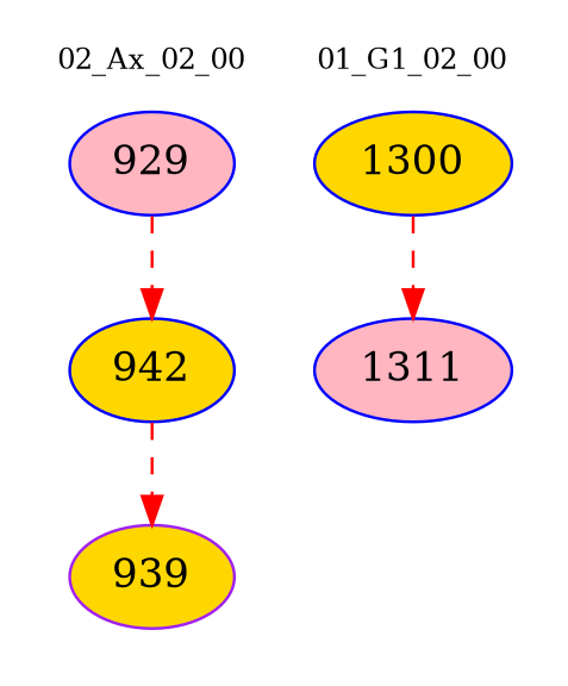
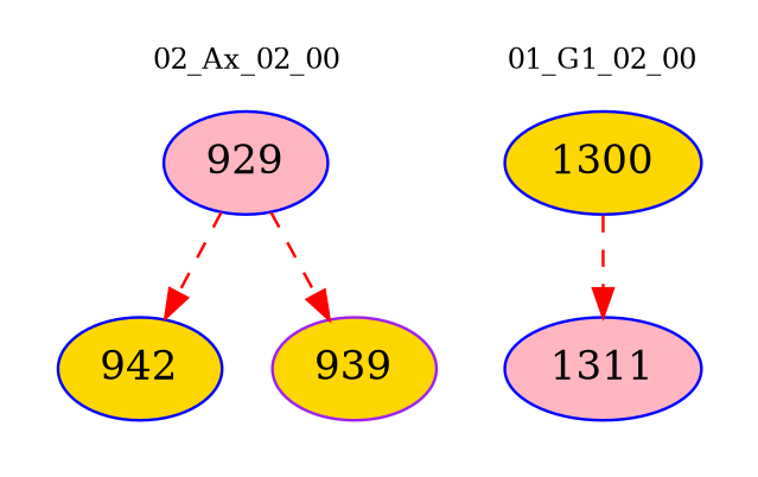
  digraph {
    node [color=blue fillcolor=gold style=filled]
    edge [color=red style=dashed]
    n1 [fillcolor=lightpink label=929]
    n2 [label=942]
    n3 [color=purple label=939]
    n4 [label=1300]
    n5 [fillcolor=lightpink label=1311]
    subgraph cluster_1 {
      color=white
      fontsize=10
      label="02_Ax_02_00"
      n1
      n2
      n3
    }
    subgraph cluster_2 {
      color=white
      fontsize=10
      label="01_G1_02_00"
      n4
      n5
    }
    n1 -> n2
-   n2 -> n3
+   n1 -> n3
    n4 -> n5
  }
